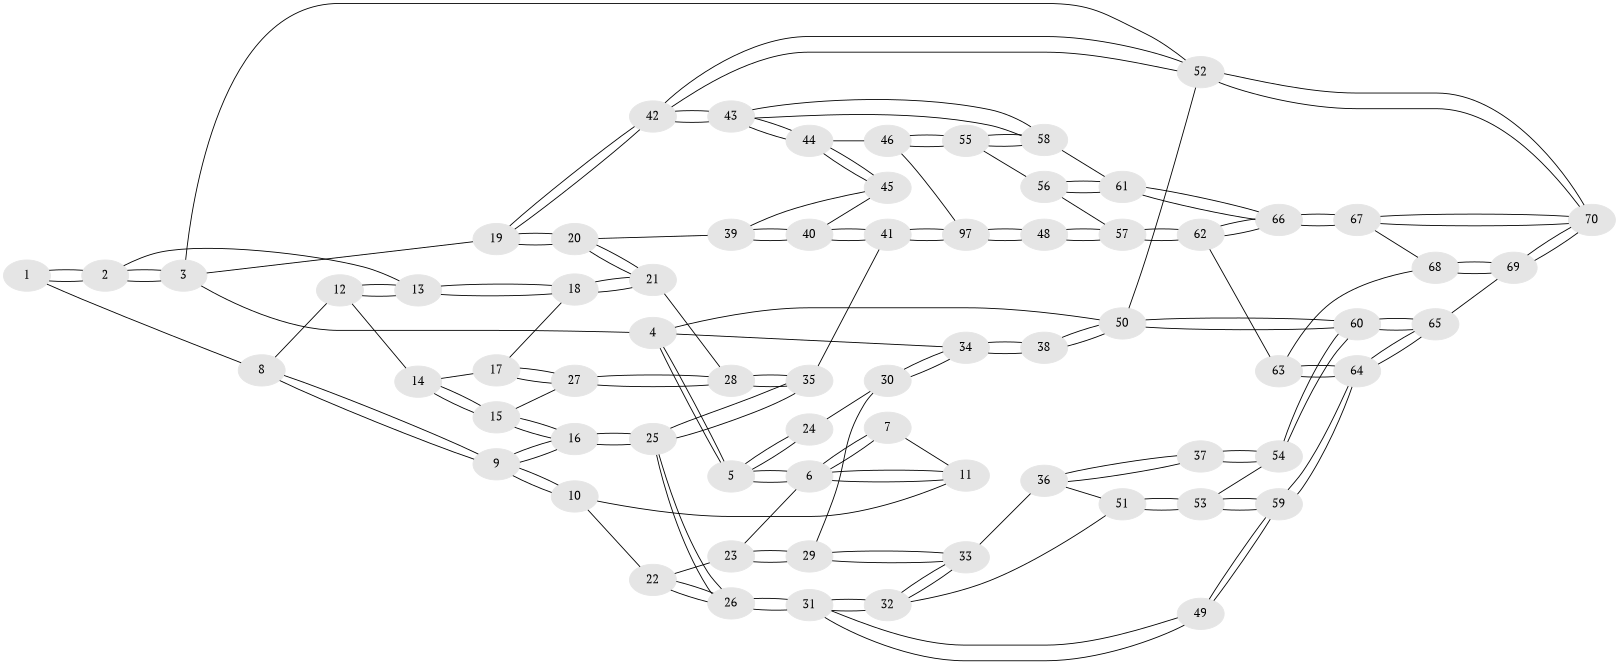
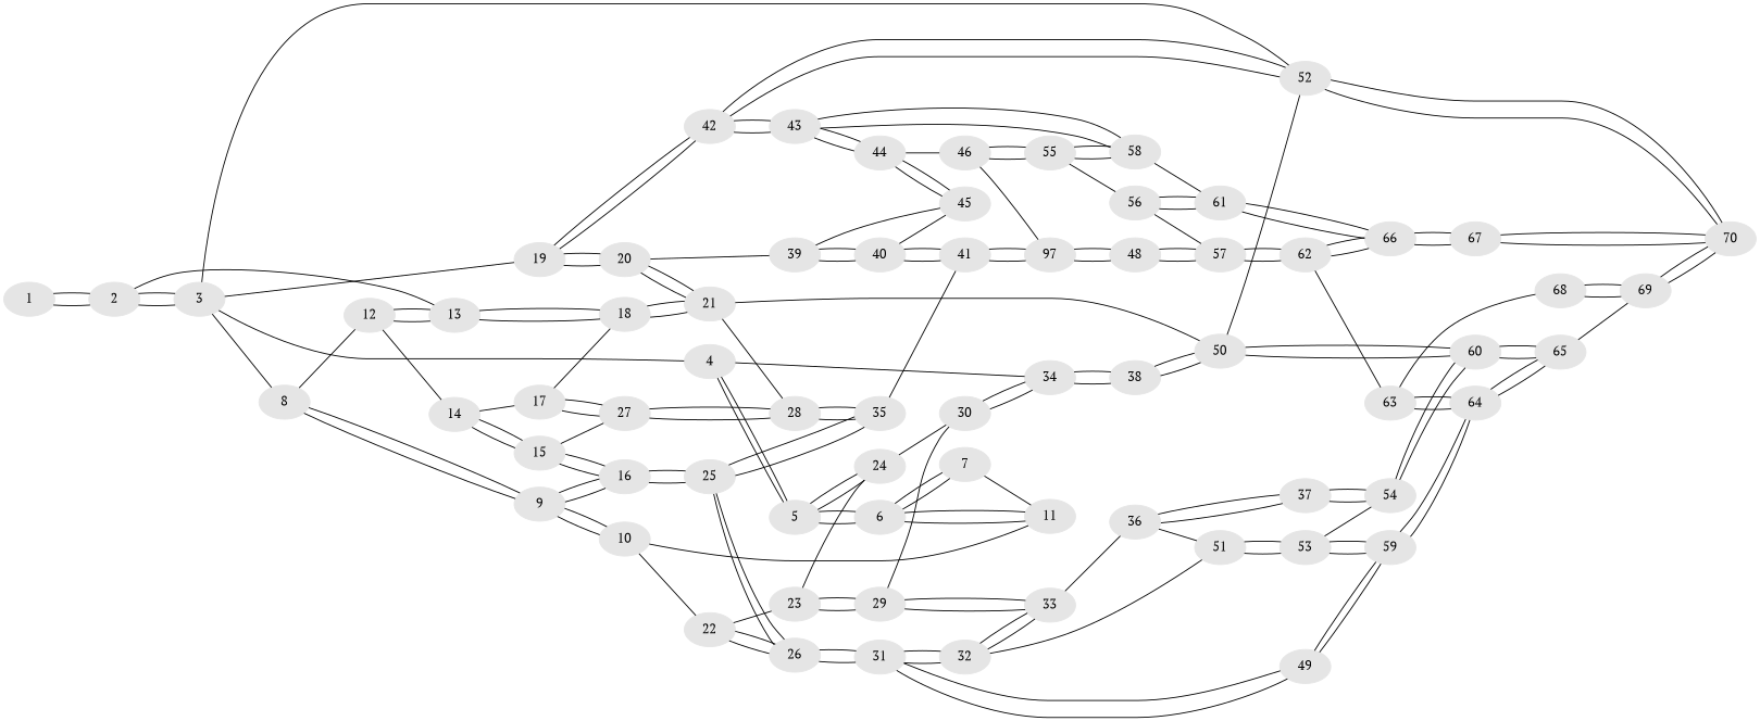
  graph {
    fontname="PT Serif"
    rankdir=LR
    node [color=gray90 fontname="PT Serif" style=filled]
    edge [fontname="PT Serif"]
    1
    2
    8
    3
    13
    9
    12
    4
    19
    52
    18
    5
    34
    50
    20
    42
    70
    6
    24
    38
    60
    7
    11
    30
    10
    16
    14
    22
    25
    23
    26
    15
    17
    21
    27
    28
    35
    39
    43
    40
    45
    29
    31
    33
    41
    32
    49
    36
    51
    59
    53
    37
    n53 [label=97]
    54
    48
    44
    58
    46
    61
    55
    56
    57
    62
    64
    65
    66
    63
    69
    67
    68
    1 -- 2
    1 -- 2
-   1 -- 8
+   3 -- 8
    2 -- 3
    2 -- 3
    2 -- 13
    8 -- 9
    8 -- 9
    8 -- 12
    3 -- 4
    3 -- 19
    3 -- 52
    13 -- 18
    13 -- 18
    9 -- 10
    9 -- 10
    9 -- 16
    9 -- 16
    12 -- 13
    12 -- 13
    12 -- 14
    4 -- 5
    4 -- 5
    4 -- 34
-   4 -- 50
+   21 -- 50
    19 -- 20
    19 -- 20
    19 -- 42
    19 -- 42
    52 -- 70
    52 -- 70
    18 -- 21
    18 -- 21
    5 -- 6
    5 -- 6
    5 -- 24
    5 -- 24
    34 -- 38
    34 -- 38
    50 -- 52
    50 -- 60
    50 -- 60
    20 -- 21
    20 -- 21
    20 -- 39
    42 -- 52
    42 -- 52
    42 -- 43
    42 -- 43
    6 -- 7
    6 -- 7
    6 -- 11
    6 -- 11
    24 -- 30
    38 -- 50
    38 -- 50
    60 -- 65
    60 -- 65
    7 -- 11
    30 -- 34
    30 -- 34
    10 -- 11
    10 -- 22
    16 -- 25
    16 -- 25
    14 -- 15
    14 -- 15
    14 -- 17
    22 -- 23
    22 -- 26
    22 -- 26
    25 -- 26
    25 -- 26
    25 -- 35
    25 -- 35
-   23 -- 6
+   23 -- 24
    23 -- 29
    23 -- 29
    26 -- 31
    26 -- 31
    15 -- 16
    15 -- 16
    15 -- 27
    17 -- 18
    17 -- 27
    17 -- 27
    21 -- 28
    27 -- 28
    27 -- 28
    28 -- 35
    28 -- 35
    35 -- 41
    39 -- 40
    39 -- 40
    39 -- 45
    43 -- 44
    43 -- 44
    43 -- 58
    43 -- 58
    40 -- 45
    40 -- 41
    40 -- 41
    29 -- 30
    29 -- 33
    29 -- 33
    31 -- 32
    31 -- 32
    31 -- 49
    31 -- 49
    33 -- 36
    41 -- n53
    41 -- n53
    32 -- 33
    32 -- 33
    32 -- 51
    49 -- 59
    49 -- 59
    36 -- 51
    36 -- 37
    36 -- 37
    51 -- 53
    51 -- 53
    59 -- 64
    59 -- 64
    53 -- 59
    53 -- 59
    53 -- 54
    37 -- 54
    37 -- 54
    n53 -- 48
    n53 -- 48
    54 -- 60
    54 -- 60
    48 -- 57
    48 -- 57
    44 -- 45
    44 -- 45
    44 -- 46
    58 -- 61
    46 -- n53
    46 -- 55
    46 -- 55
    61 -- 66
    61 -- 66
    55 -- 58
    55 -- 58
    55 -- 56
    56 -- 61
    56 -- 61
    56 -- 57
    57 -- 62
    57 -- 62
    62 -- 66
    62 -- 66
    62 -- 63
    64 -- 65
    64 -- 65
    65 -- 69
    66 -- 67
    66 -- 67
    63 -- 64
    63 -- 64
    63 -- 68
    69 -- 70
    69 -- 70
    67 -- 70
    67 -- 70
-   67 -- 68
    68 -- 69
    68 -- 69
  }
